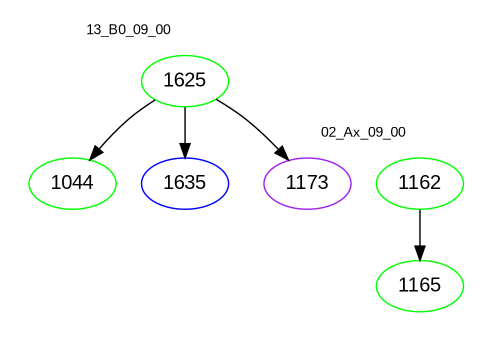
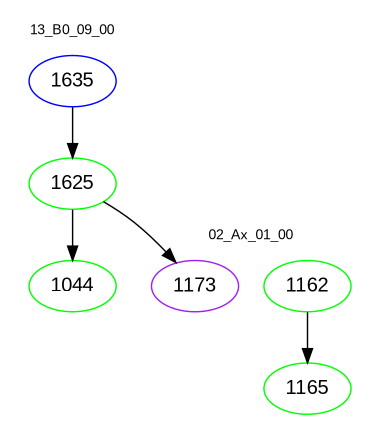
  digraph {
    fontname="Liberation Sans"
    node [color=green fontname="Liberation Sans"]
    edge [color=black fontname="Liberation Sans"]
    n1 [label=1162]
    n2 [label=1165]
    n3 [color=purple label=1173]
    n4 [label=1625]
    n5 [label=1044]
    n6 [color=blue label=1635]
    subgraph cluster_1 {
      color=white
      fontsize=10
-     label="02_Ax_09_00"
+     label="02_Ax_01_00"
      n1
      n2
      n3
    }
    subgraph cluster_2 {
      color=white
      fontsize=10
      label="13_B0_09_00"
      n4
      n5
      n6
    }
    n1 -> n2
    n4 -> n3
    n4 -> n5
-   n4 -> n6
+   n6 -> n4
  }
